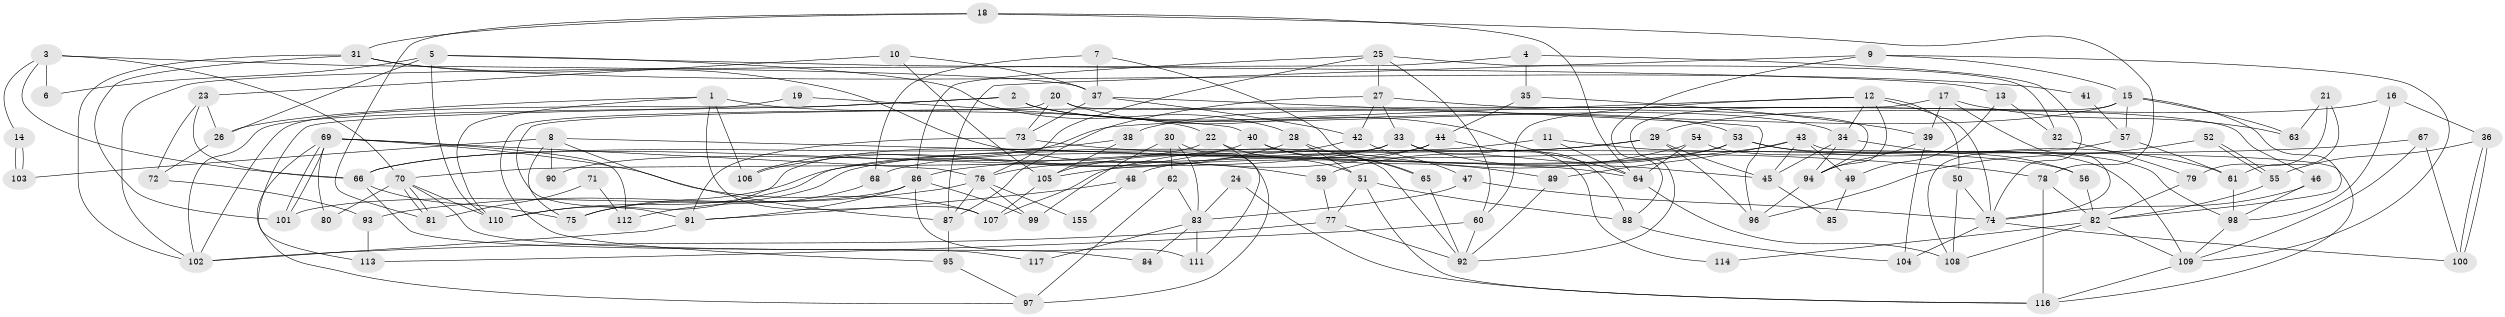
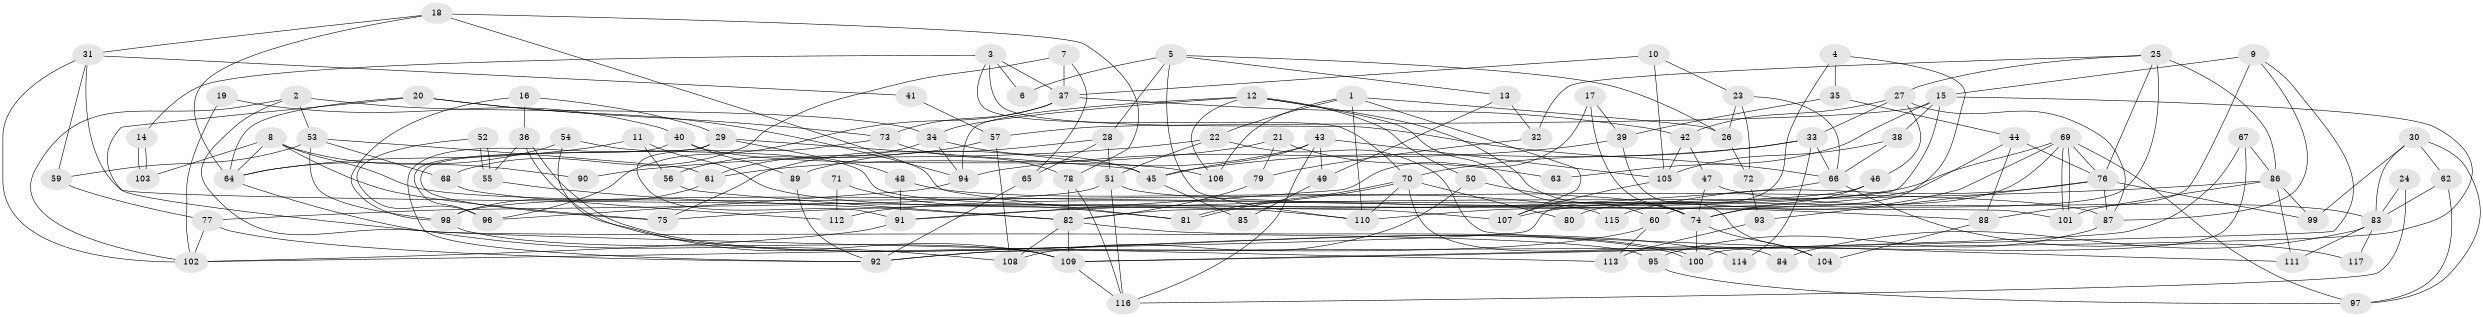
  graph {
    node [color=gray90 style=filled]
    1
    22
    26
    106
    107
    110
    90
    51
    111
    72
    2
    34
    53
    102
    113
    56
    94
    45
    68
    98
    61
    59
    3
    6
    14
    37
    66
    70
    103
    73
    42
    96
    75
    117
    81
    80
    84
    4
    35
    74
    39
    44
    100
    104
    5
    13
    28
    32
    49
    65
    7
    92
    112
    8
    64
    87
    108
    95
    9
    15
    88
    109
    38
    57
    63
    82
    116
    10
    23
    105
    11
    12
    50
    60
    79
    85
    114
    16
    29
    36
    48
    55
    17
    91
    18
    31
    78
    41
    101
    19
    40
    89
    20
    97
    21
    77
    93
    24
    83
    25
    27
    76
    86
    33
    46
    99
-   115 [label=155]
+   115
    47
    30
    62
    43
    52
    54
    67
    69
    71
    1 -- 22
    1 -- 26
    1 -- 106
    1 -- 107
    1 -- 110
    22 -- 90
    22 -- 51
    22 -- 111
    26 -- 72
    51 -- 88
    51 -- 116
    51 -- 77
    72 -- 93
    2 -- 34
    2 -- 53
    2 -- 102
    2 -- 113
    34 -- 56
    34 -- 94
    34 -- 45
    53 -- 68
    53 -- 98
    53 -- 61
    53 -- 59
    56 -- 82
    94 -- 96
    45 -- 85
    68 -- 112
    98 -- 109
    61 -- 98
    59 -- 77
    3 -- 6
    3 -- 14
    3 -- 37
    3 -- 66
    3 -- 70
    14 -- 103
    14 -- 103
    37 -- 73
    37 -- 42
    37 -- 96
    66 -- 75
    66 -- 117
    70 -- 110
    70 -- 81
    70 -- 81
    70 -- 80
    70 -- 84
    73 -- 91
    73 -- 78
    42 -- 105
    42 -- 47
    4 -- 102
    4 -- 35
    4 -- 74
    35 -- 39
    35 -- 44
    74 -- 100
    74 -- 104
    39 -- 94
    39 -- 104
    44 -- 110
    44 -- 88
    44 -- 76
    5 -- 26
    5 -- 110
    5 -- 6
    5 -- 13
    5 -- 28
    13 -- 32
    13 -- 49
    28 -- 51
    28 -- 75
    28 -- 65
    32 -- 79
    49 -- 85
    65 -- 92
    7 -- 68
    7 -- 37
    7 -- 65
    8 -- 90
    8 -- 103
    8 -- 75
    8 -- 64
    8 -- 87
    64 -- 108
    87 -- 95
    95 -- 97
    9 -- 87
    9 -- 15
    9 -- 88
    9 -- 109
    15 -- 92
    15 -- 38
    15 -- 57
    15 -- 63
    15 -- 82
    88 -- 104
    109 -- 116
    38 -- 66
    38 -- 105
    57 -- 61
    57 -- 108
    82 -- 108
    82 -- 109
    82 -- 114
    10 -- 37
    10 -- 23
    10 -- 105
    23 -- 26
    23 -- 72
    23 -- 66
    105 -- 107
    11 -- 110
    11 -- 56
    11 -- 64
    12 -- 106
    12 -- 34
    12 -- 94
    12 -- 74
    12 -- 50
    12 -- 60
    50 -- 74
    50 -- 108
    60 -- 113
    60 -- 92
    79 -- 82
    16 -- 98
    16 -- 29
    16 -- 36
    29 -- 45
    29 -- 96
    29 -- 75
    29 -- 48
    36 -- 100
    36 -- 100
    36 -- 55
    48 -- 91
    48 -- 115
    55 -- 82
    17 -- 74
    17 -- 39
-   17 -- 63
    17 -- 91
    91 -- 102
    18 -- 81
    18 -- 64
    18 -- 31
    18 -- 78
    31 -- 102
    31 -- 59
    31 -- 41
    31 -- 101
    78 -- 82
    78 -- 116
    41 -- 57
    19 -- 102
    19 -- 40
    40 -- 106
    40 -- 92
    40 -- 89
    89 -- 92
    20 -- 94
    20 -- 73
    20 -- 64
    20 -- 95
    21 -- 61
    21 -- 63
    21 -- 79
    77 -- 102
    77 -- 92
    93 -- 113
    24 -- 116
    24 -- 83
    83 -- 111
    83 -- 117
    83 -- 84
    25 -- 32
    25 -- 60
    25 -- 27
    25 -- 76
    25 -- 86
    27 -- 42
    27 -- 87
    27 -- 33
    27 -- 46
    76 -- 87
    76 -- 93
    76 -- 99
    76 -- 115
    86 -- 111
    86 -- 91
    86 -- 101
    86 -- 99
    33 -- 45
    33 -- 66
    33 -- 70
    33 -- 114
    46 -- 98
    46 -- 74
    47 -- 74
    47 -- 83
    30 -- 97
    30 -- 83
    30 -- 99
    30 -- 62
    62 -- 97
    62 -- 83
    43 -- 45
    43 -- 49
    43 -- 116
    43 -- 105
    43 -- 89
    52 -- 96
    52 -- 55
    52 -- 55
    54 -- 107
    54 -- 64
    54 -- 109
    67 -- 100
    67 -- 109
    67 -- 86
    69 -- 107
    69 -- 80
    69 -- 112
    69 -- 101
    69 -- 101
    69 -- 97
    69 -- 76
    71 -- 81
    71 -- 112
  }
